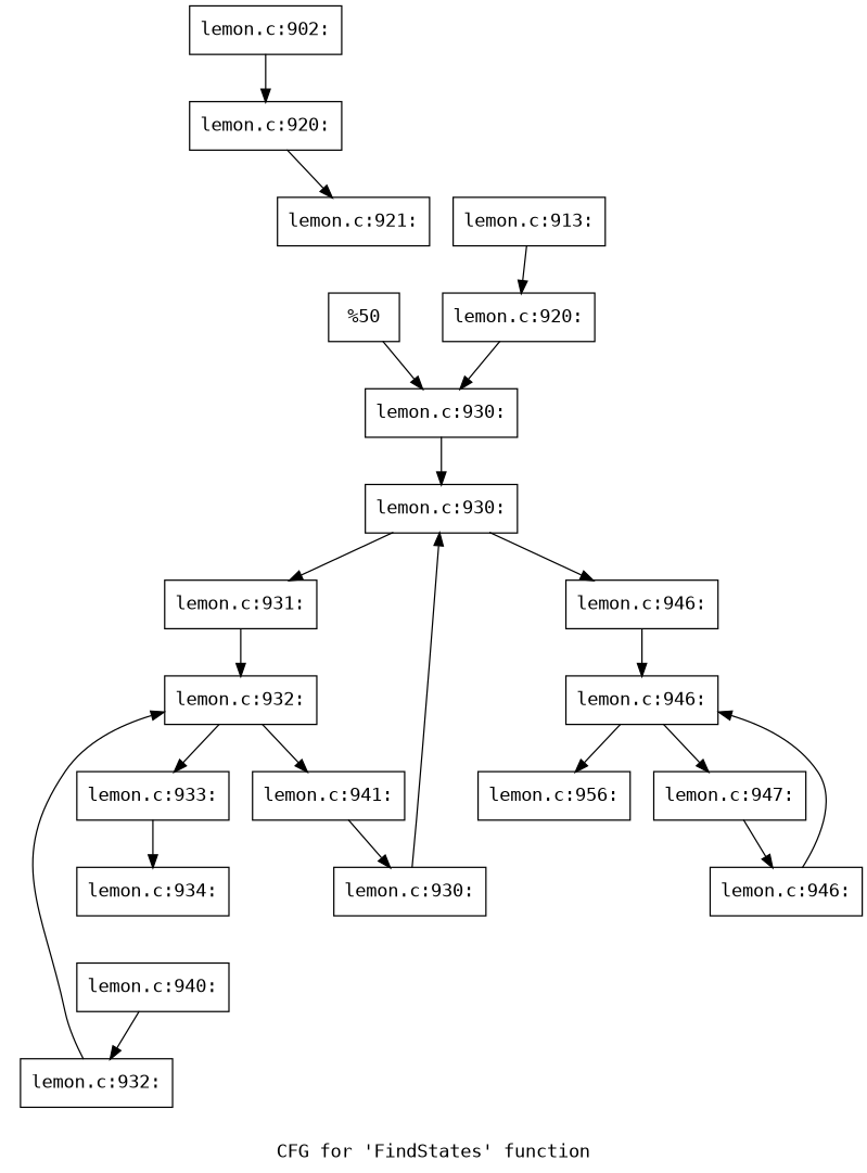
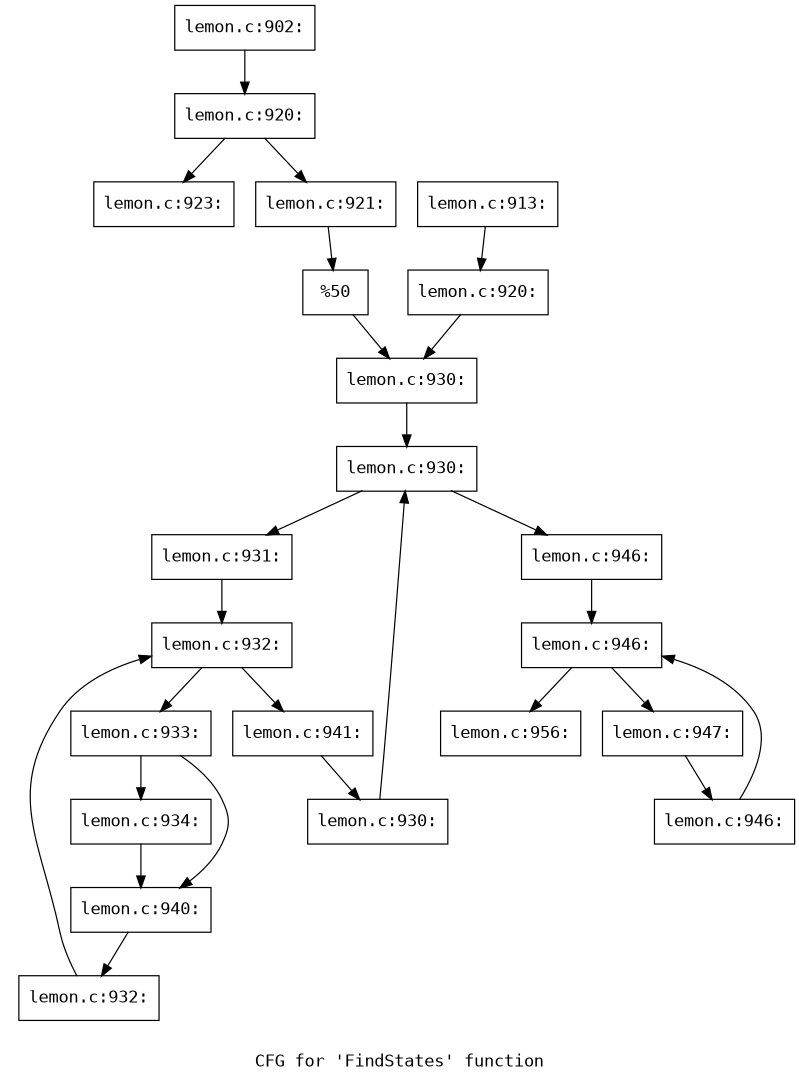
  digraph {
    fontname="DejaVu Sans Mono"
    label="CFG for 'FindStates' function"
    node [fontname="DejaVu Sans Mono" shape=record]
    edge [fontname="DejaVu Sans Mono"]
    n1 [label="{lemon.c:902:}"]
    n2 [label="{lemon.c:920:}"]
    n3 [label="{lemon.c:921:}"]
+   n4 [label="{lemon.c:923:}"]
    n5 [label="{lemon.c:913:}"]
    n6 [label="{lemon.c:920:}"]
    n7 [label="{lemon.c:930:}"]
    n8 [label="{%50}"]
    n9 [label="{lemon.c:930:}"]
    n10 [label="{lemon.c:931:}"]
    n11 [label="{lemon.c:946:}"]
    n12 [label="{lemon.c:932:}"]
    n13 [label="{lemon.c:946:}"]
    n14 [label="{lemon.c:933:}"]
    n15 [label="{lemon.c:941:}"]
    n16 [label="{lemon.c:947:}"]
    n17 [label="{lemon.c:956:}"]
    n18 [label="{lemon.c:934:}"]
    n19 [label="{lemon.c:940:}"]
    n20 [label="{lemon.c:930:}"]
    n21 [label="{lemon.c:932:}"]
    n22 [label="{lemon.c:946:}"]
    n1 -> n2
    n2 -> n3
+   n2 -> n4
+   n3 -> n8
    n5 -> n6
    n6 -> n7
    n7 -> n9
    n8 -> n7
    n9 -> n10
    n9 -> n11
    n10 -> n12
    n11 -> n13
    n12 -> n14
    n12 -> n15
    n13 -> n16
    n13 -> n17
    n14 -> n18
+   n14 -> n19
    n15 -> n20
    n16 -> n22
+   n18 -> n19
    n19 -> n21
    n20 -> n9
    n21 -> n12
    n22 -> n13
  }
